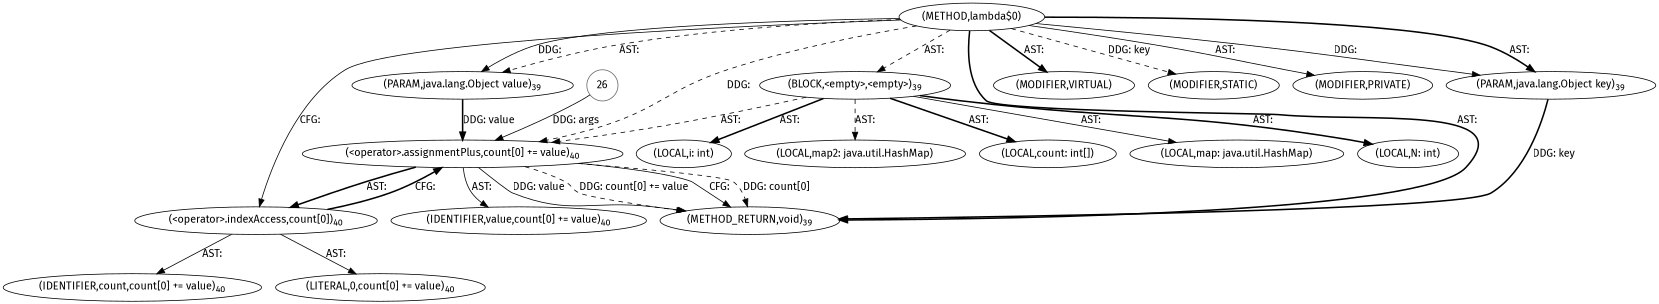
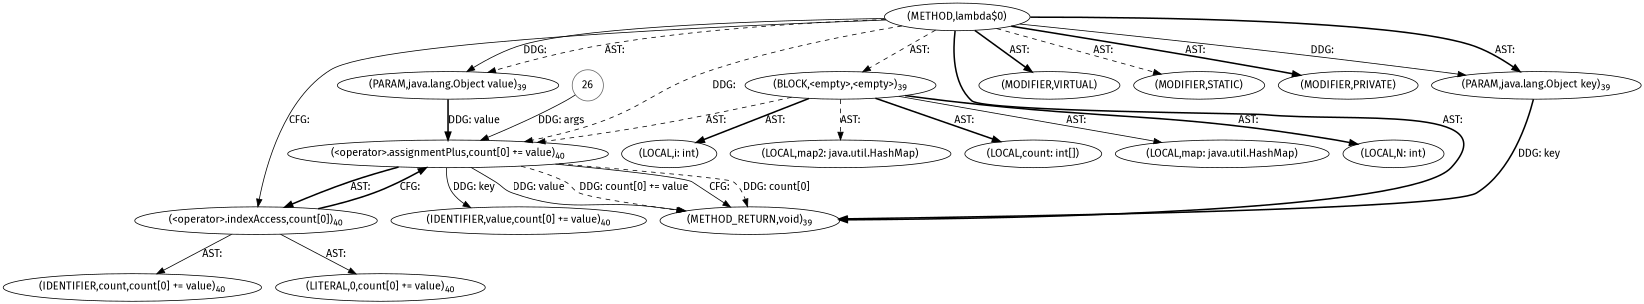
  digraph {
    fontname="Fira Sans"
    node [fontname="Fira Sans"]
    edge [fontname="Fira Sans" style=solid]
    n1 [label=<(METHOD,lambda$0)>]
    n2 [label=<(PARAM,java.lang.Object key)<SUB>39</SUB>>]
    n3 [label=<(PARAM,java.lang.Object value)<SUB>39</SUB>>]
    n4 [label=<(BLOCK,&lt;empty&gt;,&lt;empty&gt;)<SUB>39</SUB>>]
    n5 [label=<(&lt;operator&gt;.assignmentPlus,count[0] += value)<SUB>40</SUB>>]
    n6 [label=<(&lt;operator&gt;.indexAccess,count[0])<SUB>40</SUB>>]
    n7 [label=<(METHOD_RETURN,void)<SUB>39</SUB>>]
    n8 [label=<(MODIFIER,VIRTUAL)>]
    n9 [label=<(MODIFIER,STATIC)>]
    n10 [label=<(MODIFIER,PRIVATE)>]
    n11 [label=<(LOCAL,i: int)>]
    n12 [label=<(LOCAL,map2: java.util.HashMap)>]
    n13 [label=<(LOCAL,count: int[])>]
    n14 [label=<(LOCAL,map: java.util.HashMap)>]
    n15 [label=<(LOCAL,N: int)>]
    n16 [label=<(IDENTIFIER,value,count[0] += value)<SUB>40</SUB>>]
    n17 [label=<(IDENTIFIER,count,count[0] += value)<SUB>40</SUB>>]
    n18 [label=<(LITERAL,0,count[0] += value)<SUB>40</SUB>>]
    n19 [color=gray40 label=26 shape=circle]
    n1 -> n2 [label="AST: " style=bold]
    n1 -> n2 [label="DDG: "]
    n1 -> n3 [label="AST: " style=dashed]
    n1 -> n3 [label="DDG: "]
    n1 -> n4 [label="AST: " style=dashed]
    n1 -> n5 [label="DDG: " style=dashed]
    n1 -> n6 [label="CFG: "]
    n1 -> n7 [label="AST: " style=bold]
    n1 -> n8 [label="AST: " style=bold]
-   n1 -> n9 [label="DDG: key" style=dashed]
-   n1 -> n10 [label="AST: "]
+   n1 -> n9 [label="AST: " style=dashed]
+   n1 -> n10 [label="AST: " style=bold]
    n2 -> n7 [label="DDG: key" style=bold]
    n3 -> n5 [label="DDG: value" style=bold]
    n4 -> n5 [label="AST: " style=dashed]
    n4 -> n11 [label="AST: " style=bold]
    n4 -> n12 [label="AST: " style=dashed]
    n4 -> n13 [label="AST: " style=bold]
    n4 -> n14 [label="AST: "]
    n4 -> n15 [label="AST: " style=bold]
    n5 -> n6 [label="AST: " style=bold]
    n5 -> n7 [label="CFG: "]
    n5 -> n7 [label="DDG: count[0]" style=dashed]
    n5 -> n7 [label="DDG: value"]
    n5 -> n7 [label="DDG: count[0] += value" style=dashed]
-   n5 -> n16 [label="AST: "]
+   n5 -> n16 [label="DDG: key"]
    n6 -> n5 [label="CFG: " style=bold]
    n6 -> n17 [label="AST: "]
    n6 -> n18 [label="AST: "]
    n19 -> n5 [label="DDG: args"]
  }
